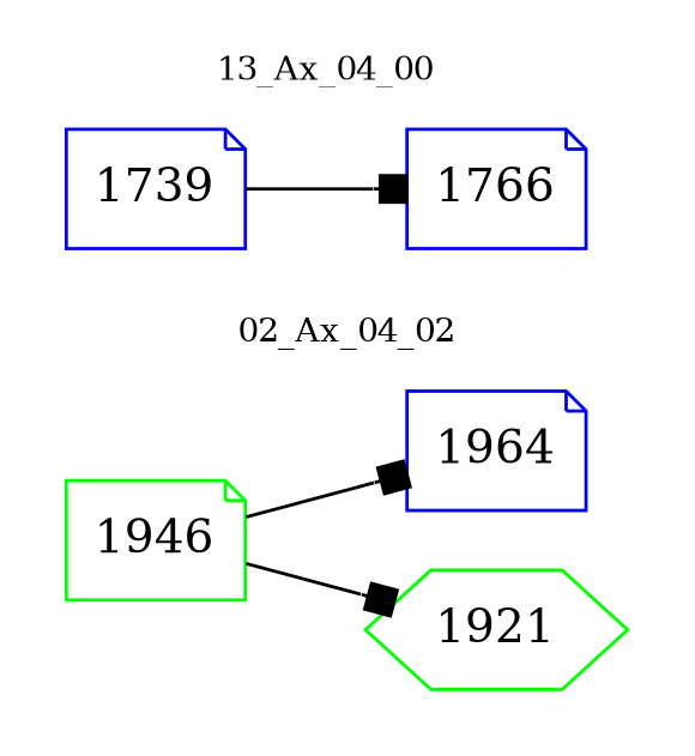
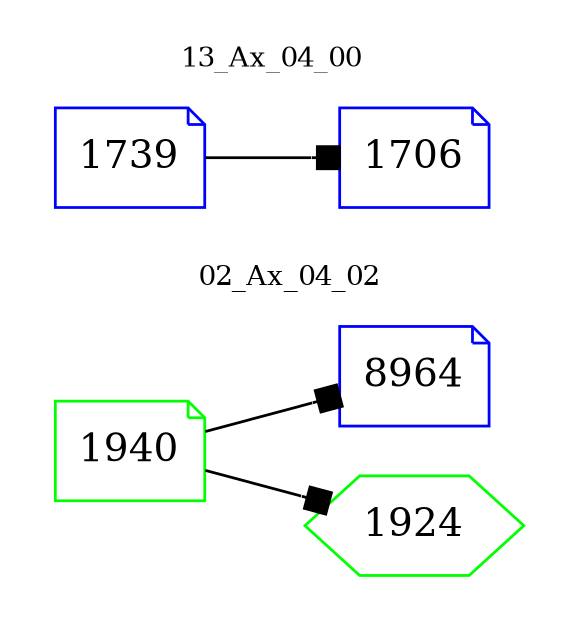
  digraph {
    rankdir=LR
    node [color=blue shape=note]
    edge [arrowhead=box color=black]
-   n1 [color=green label=1946]
-   n2 [color=green label=1921 shape=hexagon]
-   n3 [label=1964]
+   n1 [color=green label=1940]
+   n2 [color=green label=1924 shape=hexagon]
+   n3 [label=8964]
    n4 [label=1739]
-   n5 [label=1766]
+   n5 [label=1706]
    subgraph cluster_1 {
      color=white
      fontsize=10
      label="02_Ax_04_02"
      n1
      n2
      n3
    }
    subgraph cluster_2 {
      color=white
      fontsize=10
      label="13_Ax_04_00"
      n4
      n5
    }
    n1 -> n2
    n1 -> n3
    n4 -> n5
  }
